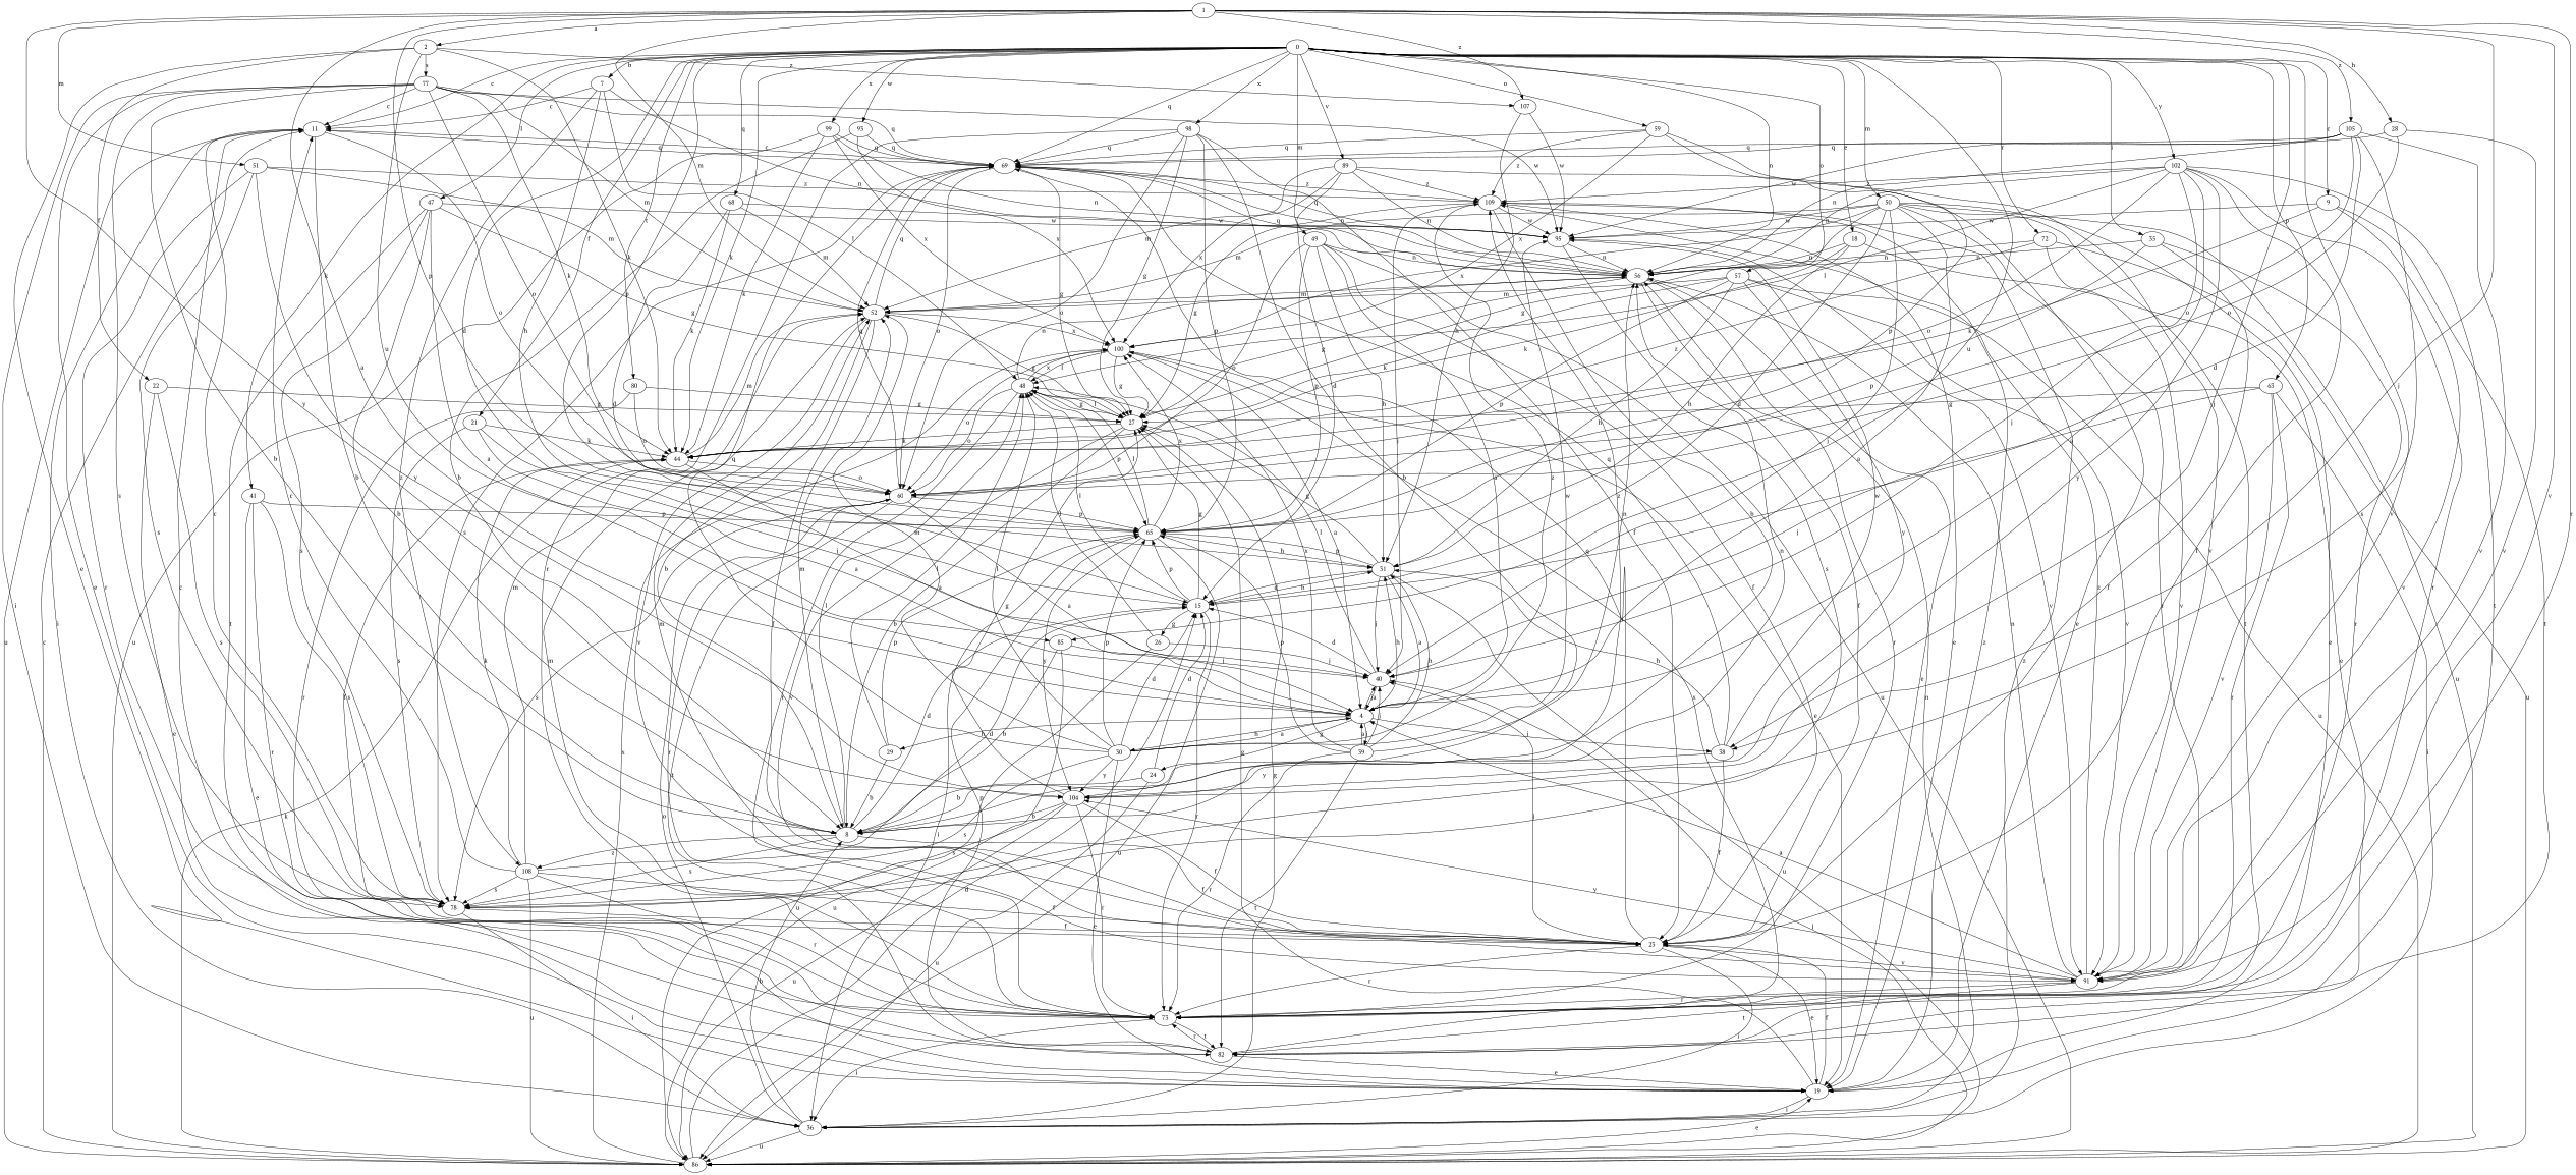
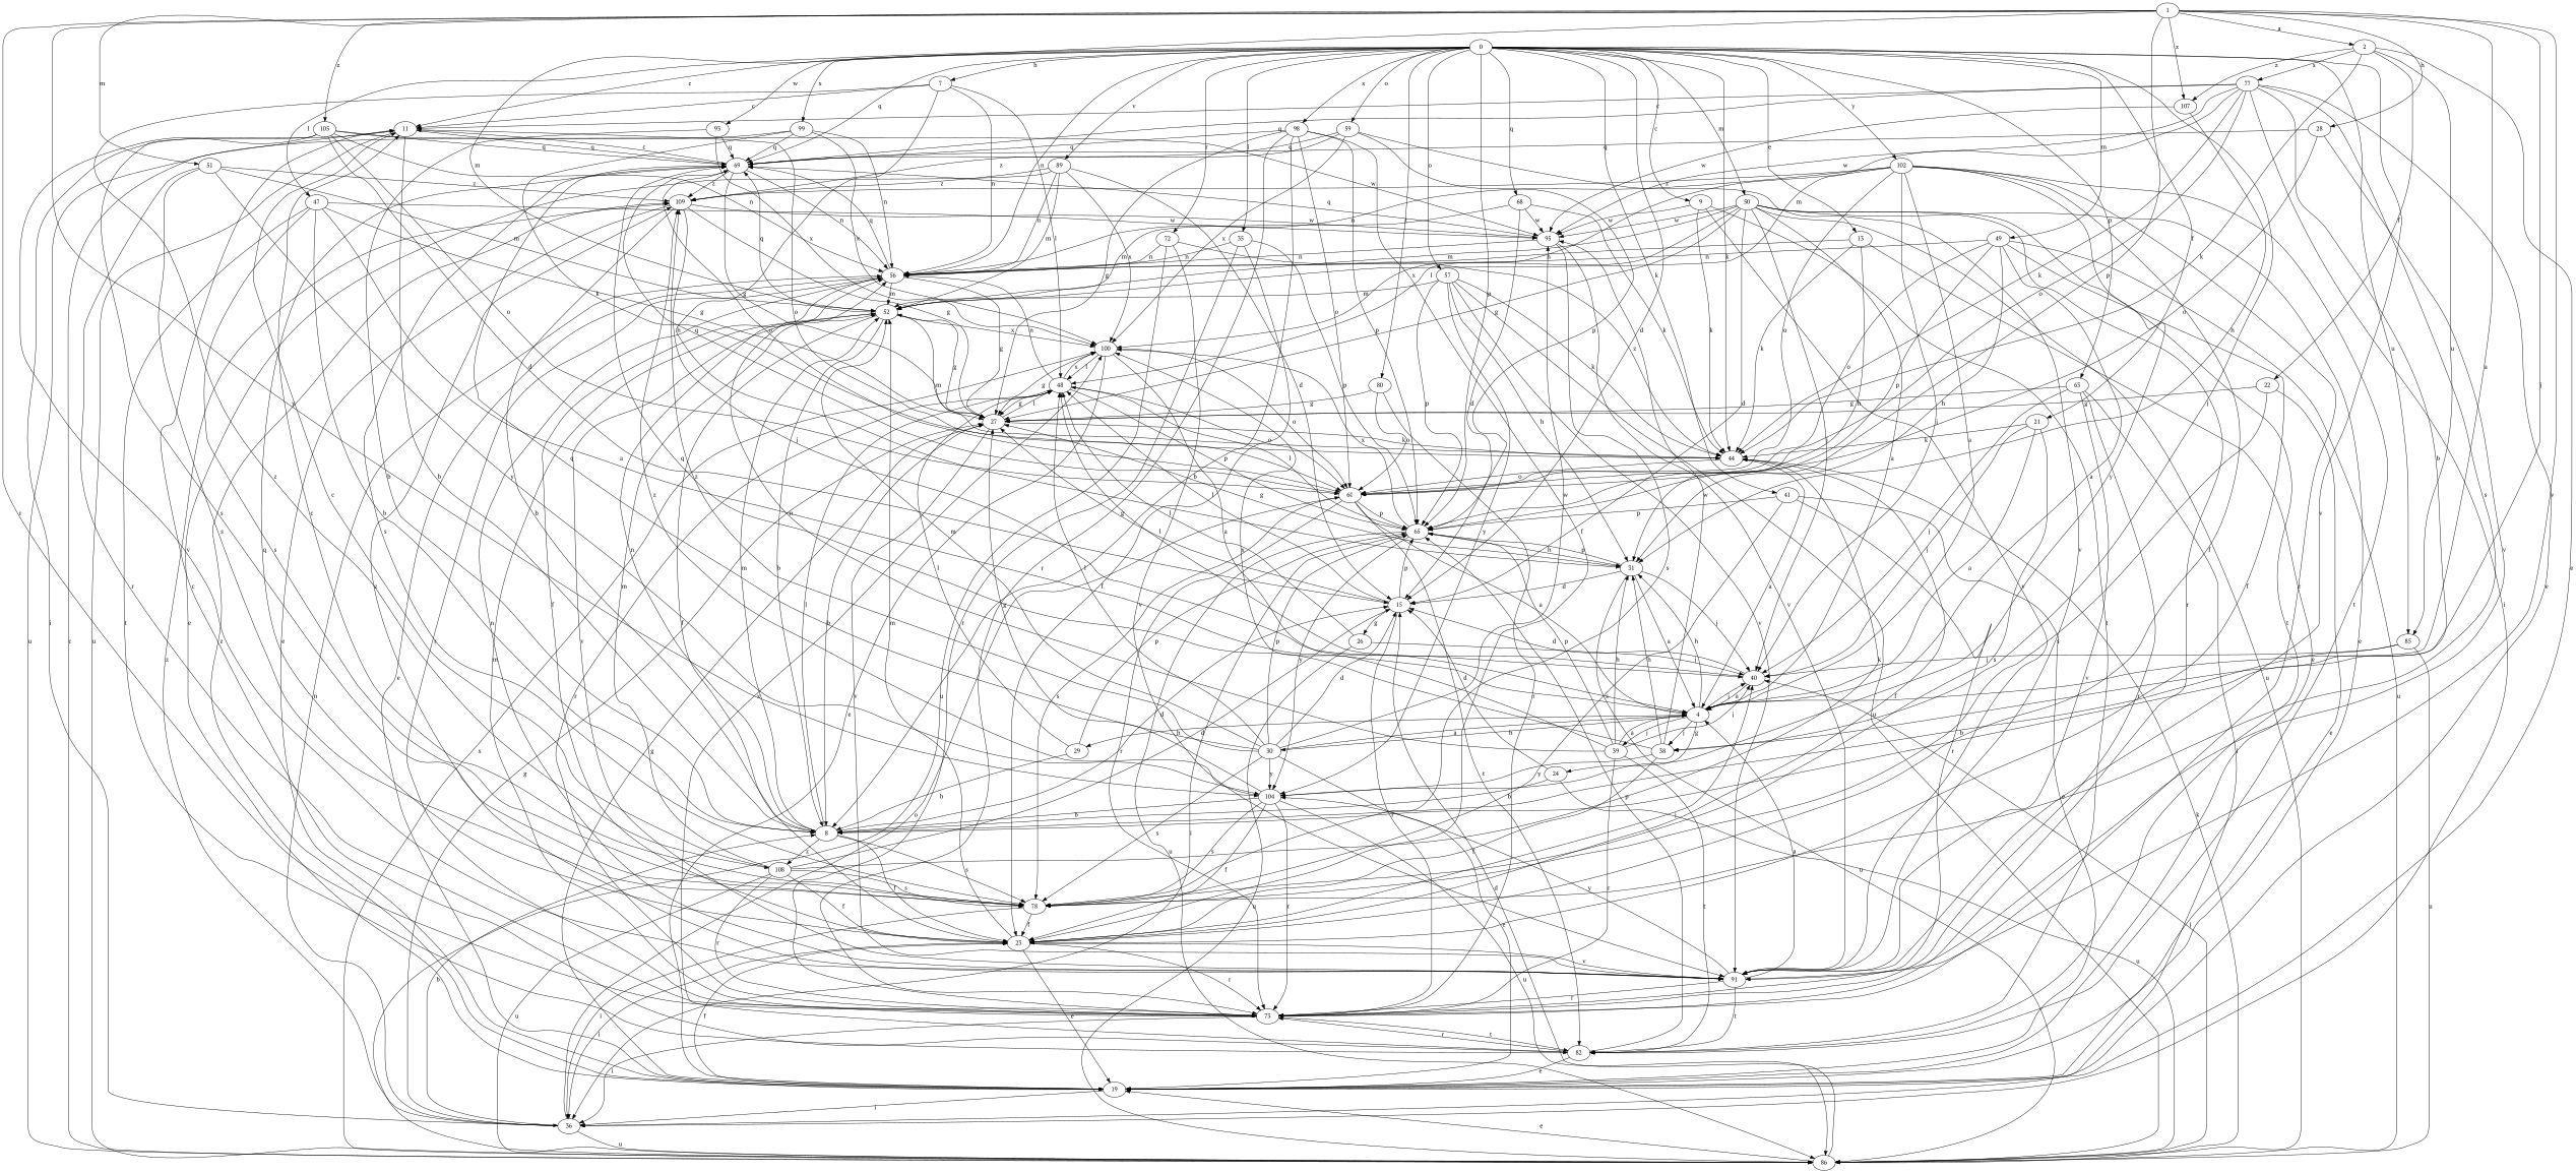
  strict digraph {
    fontname="PT Serif"
    node [fontname="PT Serif"]
    edge [fontname="PT Serif"]
    0
    7
    9
    11
    15
-   18
+   18 [label=13]
    21
    35
    38
    41
    44
    47
    49
    50
    56
    57
    59
    63
    65
    68
    69
    72
    80
    85
    89
    91
    93
    98
    99
    102
    31
    48
    108
    82
    95
    8
    36
    60
    86
    73
    26
    27
    19
    4
    40
    78
    23
    104
    52
    100
    109
    1
    2
    28
    51
    105
    107
    22
    77
    24
    29
    30
    39
    0 -> 7 [label=b]
    0 -> 9 [label=c]
    0 -> 11 [label=c]
    0 -> 15 [label=d]
    0 -> 18 [label=e]
    0 -> 21 [label=f]
    0 -> 35 [label=i]
    0 -> 38 [label=j]
    0 -> 41 [label=k]
    0 -> 44 [label=k]
    0 -> 47 [label=l]
    0 -> 49 [label=m]
    0 -> 50 [label=m]
    0 -> 56 [label=n]
    0 -> 57 [label=o]
    0 -> 59 [label=o]
    0 -> 63 [label=p]
    0 -> 65 [label=p]
    0 -> 68 [label=q]
    0 -> 69 [label=q]
    0 -> 72 [label=r]
    0 -> 80 [label=t]
    0 -> 85 [label=u]
    0 -> 89 [label=v]
    0 -> 91 [label=v]
    0 -> 93 [label=w]
    0 -> 98 [label=x]
    0 -> 99 [label=x]
    0 -> 102 [label=y]
    7 -> 11 [label=c]
    7 -> 56 [label=n]
    7 -> 31 [label=h]
    7 -> 48 [label=l]
    7 -> 108 [label=z]
    9 -> 44 [label=k]
    9 -> 91 [label=v]
    9 -> 82 [label=t]
    9 -> 95 [label=w]
    11 -> 69 [label=q]
    11 -> 8 [label=b]
    11 -> 36 [label=i]
    11 -> 60 [label=o]
    11 -> 86 [label=u]
    15 -> 65 [label=p]
-   15 -> 31 [label=h]
    15 -> 48 [label=l]
    15 -> 73 [label=r]
    15 -> 26 [label=g]
    15 -> 27 [label=g]
    18 -> 44 [label=k]
    18 -> 56 [label=n]
    18 -> 31 [label=h]
    18 -> 19 [label=e]
    21 -> 44 [label=k]
    21 -> 4 [label=a]
    21 -> 40 [label=j]
    21 -> 78 [label=s]
    35 -> 56 [label=n]
    35 -> 65 [label=p]
    35 -> 73 [label=r]
    35 -> 23 [label=f]
    38 -> 69 [label=q]
    38 -> 31 [label=h]
    38 -> 95 [label=w]
    38 -> 23 [label=f]
    38 -> 104 [label=y]
    41 -> 65 [label=p]
    41 -> 73 [label=r]
    41 -> 19 [label=e]
    41 -> 78 [label=s]
    44 -> 60 [label=o]
    44 -> 4 [label=a]
    44 -> 23 [label=f]
    44 -> 52 [label=m]
    47 -> 82 [label=t]
    47 -> 95 [label=w]
    47 -> 8 [label=b]
    47 -> 27 [label=g]
    47 -> 4 [label=a]
    47 -> 78 [label=s]
    49 -> 56 [label=n]
    49 -> 65 [label=p]
    49 -> 31 [label=h]
    49 -> 60 [label=o]
    49 -> 86 [label=u]
    49 -> 4 [label=a]
    49 -> 23 [label=f]
    50 -> 15 [label=d]
    50 -> 82 [label=t]
    50 -> 95 [label=w]
    50 -> 86 [label=u]
    50 -> 73 [label=r]
    50 -> 27 [label=g]
    50 -> 19 [label=e]
    50 -> 4 [label=a]
    50 -> 40 [label=j]
    50 -> 52 [label=m]
    50 -> 100 [label=x]
    56 -> 69 [label=q]
    56 -> 73 [label=r]
    56 -> 27 [label=g]
    56 -> 19 [label=e]
    56 -> 23 [label=f]
    56 -> 52 [label=m]
    57 -> 44 [label=k]
    57 -> 65 [label=p]
    57 -> 91 [label=v]
    57 -> 31 [label=h]
    57 -> 86 [label=u]
    57 -> 104 [label=y]
    57 -> 52 [label=m]
    59 -> 65 [label=p]
    59 -> 69 [label=q]
    59 -> 91 [label=v]
    59 -> 100 [label=x]
    59 -> 109 [label=z]
    63 -> 91 [label=v]
    63 -> 36 [label=i]
    63 -> 73 [label=r]
    63 -> 27 [label=g]
    63 -> 40 [label=j]
    65 -> 31 [label=h]
    65 -> 48 [label=l]
    65 -> 36 [label=i]
    65 -> 86 [label=u]
    65 -> 104 [label=y]
    65 -> 100 [label=x]
    68 -> 15 [label=d]
    68 -> 44 [label=k]
    68 -> 95 [label=w]
    68 -> 52 [label=m]
    69 -> 11 [label=c]
    69 -> 56 [label=n]
    69 -> 60 [label=o]
    69 -> 27 [label=g]
    69 -> 78 [label=s]
    69 -> 109 [label=z]
    72 -> 44 [label=z]
    72 -> 56 [label=n]
    72 -> 91 [label=v]
    72 -> 86 [label=u]
    80 -> 60 [label=o]
    80 -> 73 [label=r]
    80 -> 27 [label=g]
    85 -> 8 [label=b]
    85 -> 86 [label=u]
    85 -> 40 [label=j]
    89 -> 15 [label=d]
    89 -> 56 [label=n]
    89 -> 19 [label=e]
    89 -> 52 [label=m]
    89 -> 100 [label=x]
    89 -> 109 [label=z]
    91 -> 56 [label=n]
    91 -> 82 [label=t]
    91 -> 73 [label=r]
    91 -> 4 [label=a]
    91 -> 104 [label=y]
    91 -> 109 [label=z]
    93 -> 69 [label=q]
    93 -> 8 [label=b]
    93 -> 100 [label=x]
    98 -> 65 [label=p]
    98 -> 69 [label=q]
    98 -> 8 [label=b]
    98 -> 60 [label=o]
    98 -> 73 [label=r]
    98 -> 27 [label=g]
    98 -> 23 [label=f]
    99 -> 44 [label=k]
    99 -> 56 [label=n]
    99 -> 69 [label=q]
    99 -> 86 [label=u]
    99 -> 100 [label=x]
    102 -> 56 [label=n]
    102 -> 48 [label=l]
    102 -> 82 [label=t]
    102 -> 60 [label=o]
    102 -> 73 [label=r]
    102 -> 4 [label=a]
    102 -> 40 [label=j]
    102 -> 23 [label=f]
    102 -> 104 [label=y]
    102 -> 109 [label=z]
    31 -> 15 [label=d]
    31 -> 65 [label=p]
    31 -> 86 [label=u]
    31 -> 27 [label=g]
    31 -> 4 [label=a]
    31 -> 40 [label=j]
    48 -> 56 [label=n]
    48 -> 65 [label=p]
    48 -> 60 [label=o]
    48 -> 73 [label=r]
    48 -> 27 [label=g]
    48 -> 100 [label=x]
    108 -> 11 [label=c]
    108 -> 15 [label=d]
    108 -> 44 [label=k]
    108 -> 86 [label=u]
    108 -> 73 [label=r]
    108 -> 78 [label=s]
    108 -> 23 [label=f]
    108 -> 52 [label=m]
    82 -> 11 [label=c]
    82 -> 65 [label=p]
    82 -> 73 [label=r]
    82 -> 19 [label=e]
    82 -> 100 [label=x]
    95 -> 56 [label=n]
    95 -> 69 [label=q]
    95 -> 91 [label=v]
    95 -> 78 [label=s]
    8 -> 15 [label=d]
    8 -> 56 [label=n]
    8 -> 48 [label=l]
    8 -> 108 [label=z]
    8 -> 78 [label=s]
    8 -> 23 [label=f]
    8 -> 52 [label=m]
    36 -> 56 [label=n]
    36 -> 8 [label=b]
    36 -> 60 [label=o]
    36 -> 86 [label=u]
    36 -> 27 [label=g]
    36 -> 109 [label=z]
    60 -> 65 [label=p]
    60 -> 69 [label=q]
    60 -> 82 [label=t]
    60 -> 73 [label=r]
    60 -> 4 [label=a]
    60 -> 78 [label=s]
    86 -> 11 [label=c]
    86 -> 15 [label=d]
    86 -> 44 [label=k]
    86 -> 19 [label=e]
    86 -> 40 [label=j]
    86 -> 100 [label=x]
    73 -> 82 [label=t]
    73 -> 36 [label=i]
    73 -> 52 [label=m]
    26 -> 48 [label=l]
    26 -> 86 [label=u]
    26 -> 40 [label=j]
    27 -> 44 [label=k]
    27 -> 91 [label=v]
    27 -> 48 [label=l]
    27 -> 8 [label=b]
    19 -> 36 [label=i]
    19 -> 27 [label=g]
    19 -> 23 [label=f]
    19 -> 109 [label=z]
    4 -> 38 [label=j]
    4 -> 31 [label=h]
    4 -> 40 [label=j]
    4 -> 24 [label=g]
    4 -> 29 [label=h]
    4 -> 30 [label=h]
    4 -> 39 [label=j]
    40 -> 15 [label=d]
    40 -> 48 [label=l]
    40 -> 4 [label=a]
    78 -> 11 [label=c]
    78 -> 36 [label=i]
    78 -> 23 [label=f]
    23 -> 69 [label=q]
    23 -> 91 [label=v]
    23 -> 36 [label=i]
    23 -> 73 [label=r]
    23 -> 19 [label=e]
    23 -> 40 [label=j]
    23 -> 52 [label=m]
    104 -> 8 [label=b]
    104 -> 86 [label=u]
    104 -> 73 [label=r]
    104 -> 27 [label=g]
    104 -> 78 [label=s]
    104 -> 23 [label=f]
    104 -> 109 [label=z]
    52 -> 69 [label=q]
    52 -> 91 [label=v]
    52 -> 8 [label=b]
    52 -> 27 [label=g]
    52 -> 23 [label=f]
    52 -> 100 [label=x]
    100 -> 48 [label=l]
    100 -> 60 [label=o]
    100 -> 27 [label=g]
    100 -> 19 [label=e]
    100 -> 4 [label=a]
    109 -> 95 [label=w]
    109 -> 8 [label=b]
    109 -> 27 [label=g]
    109 -> 19 [label=e]
    109 -> 40 [label=j]
    1 -> 38 [label=j]
    1 -> 65 [label=p]
    1 -> 91 [label=v]
    1 -> 73 [label=r]
    1 -> 4 [label=a]
    1 -> 104 [label=y]
    1 -> 52 [label=m]
    1 -> 2 [label=a]
    1 -> 28 [label=h]
    1 -> 51 [label=m]
    1 -> 105 [label=z]
    1 -> 107 [label=z]
    2 -> 44 [label=k]
    2 -> 85 [label=u]
    2 -> 19 [label=e]
    2 -> 107 [label=z]
    2 -> 22 [label=f]
    2 -> 77 [label=s]
    28 -> 69 [label=q]
    28 -> 91 [label=v]
    28 -> 60 [label=o]
    51 -> 73 [label=r]
    51 -> 78 [label=s]
    51 -> 104 [label=y]
    51 -> 52 [label=m]
    51 -> 109 [label=z]
    105 -> 15 [label=d]
    105 -> 56 [label=n]
    105 -> 69 [label=q]
    105 -> 91 [label=v]
    105 -> 95 [label=w]
    105 -> 60 [label=o]
    105 -> 78 [label=s]
    107 -> 31 [label=h]
    107 -> 95 [label=w]
    22 -> 27 [label=g]
    22 -> 19 [label=e]
    22 -> 78 [label=s]
    77 -> 11 [label=c]
    77 -> 44 [label=k]
    77 -> 69 [label=q]
    77 -> 95 [label=w]
    77 -> 8 [label=b]
    77 -> 36 [label=i]
    77 -> 60 [label=o]
    77 -> 19 [label=e]
    77 -> 78 [label=s]
    77 -> 52 [label=m]
    24 -> 15 [label=d]
    24 -> 8 [label=b]
    24 -> 86 [label=u]
    29 -> 65 [label=p]
    29 -> 48 [label=l]
    29 -> 8 [label=b]
    30 -> 15 [label=d]
    30 -> 65 [label=p]
    30 -> 69 [label=q]
    30 -> 48 [label=l]
    30 -> 95 [label=w]
    30 -> 19 [label=e]
    30 -> 4 [label=a]
    30 -> 78 [label=s]
    30 -> 104 [label=y]
    30 -> 52 [label=m]
    30 -> 109 [label=z]
    39 -> 56 [label=n]
    39 -> 65 [label=p]
    39 -> 31 [label=h]
    39 -> 82 [label=t]
    39 -> 73 [label=r]
    39 -> 4 [label=a]
    39 -> 40 [label=j]
    39 -> 100 [label=x]
  }
